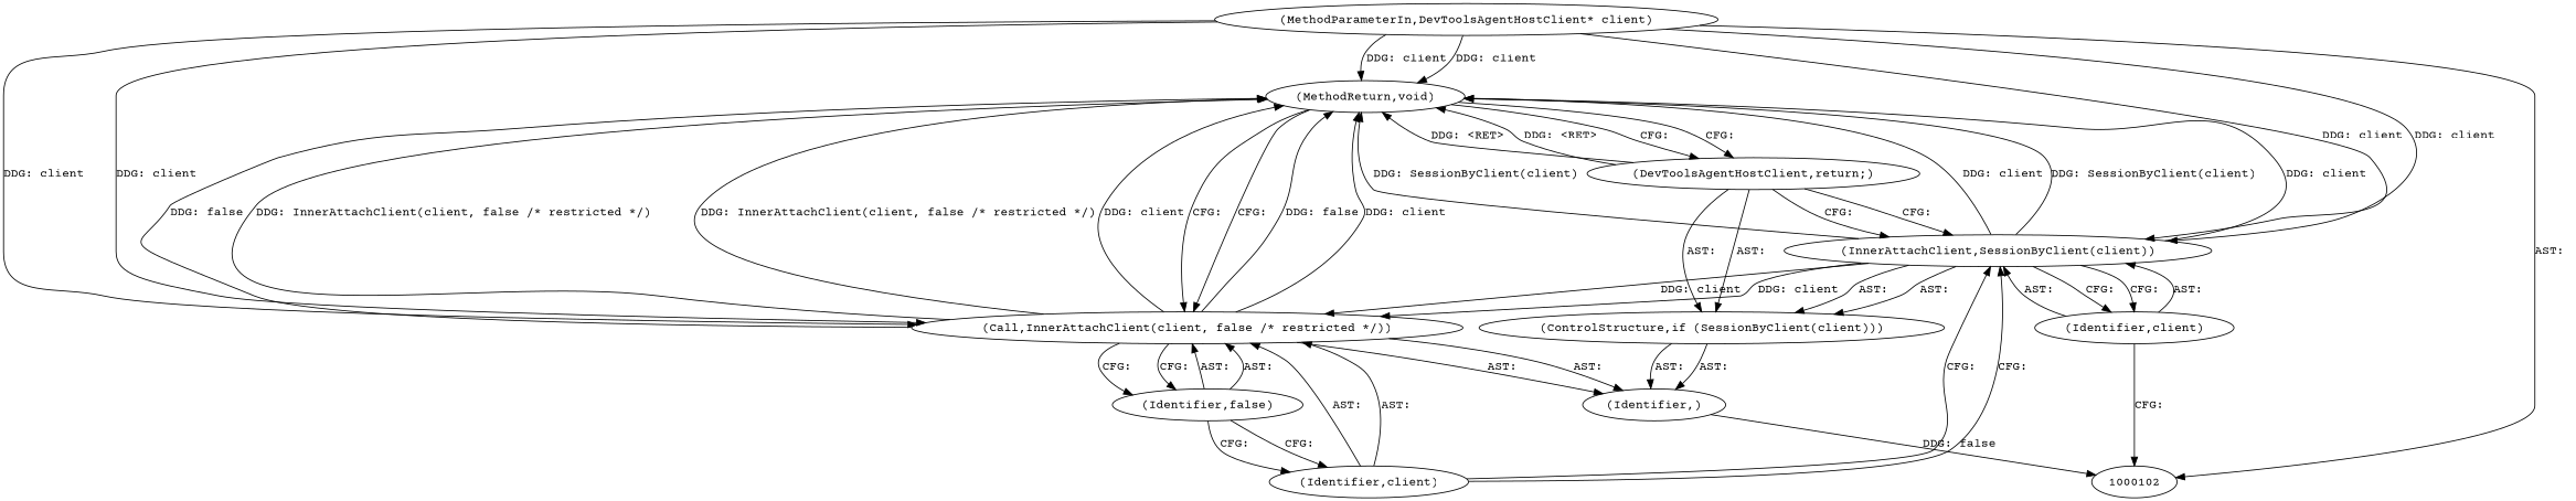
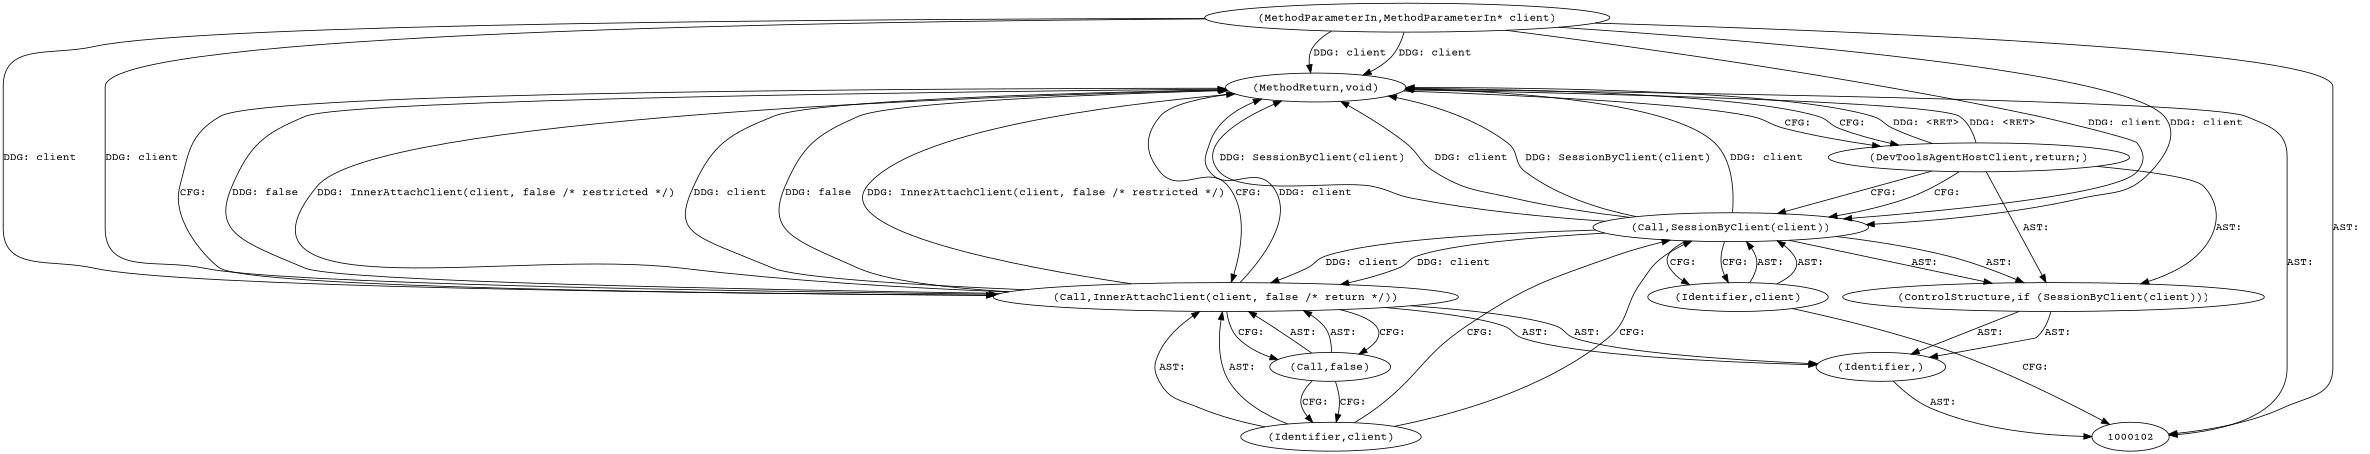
  digraph {
    fontname="Courier Prime"
    node [fontname="Courier Prime"]
    edge [fontname="Courier Prime"]
    n1 [label="(MethodReturn,void)"]
    n2 [label="(DevToolsAgentHostClient,return;)"]
-   n3 [label="(Call,InnerAttachClient(client, false /* restricted */))"]
+   n3 [label="(Call,InnerAttachClient(client, false /* return */))"]
    1000102
-   n5 [label="(InnerAttachClient,SessionByClient(client))"]
+   n5 [label="(Call,SessionByClient(client))"]
    n6 [label="(ControlStructure,if (SessionByClient(client)))"]
    n7 [label="(Identifier,)"]
-   n8 [label="(Identifier,false)"]
-   n9 [label="(MethodParameterIn,DevToolsAgentHostClient* client)"]
+   n8 [label="(Call,false)"]
+   n9 [label="(MethodParameterIn,MethodParameterIn* client)"]
    n10 [label="(Identifier,client)"]
    n11 [label="(Identifier,client)"]
    n1 -> n2 [label="CFG: "]
    n1 -> n2 [label="CFG: "]
    n1 -> n3 [label="CFG: "]
    n1 -> n3 [label="CFG: "]
+   n1 -> 1000102 [label="AST: "]
    n2 -> n1 [label="DDG: <RET>"]
    n2 -> n1 [label="DDG: <RET>"]
    n2 -> n5 [label="CFG: "]
    n2 -> n5 [label="CFG: "]
    n2 -> n6 [label="AST: "]
    n2 -> n6 [label="AST: "]
    n3 -> n1 [label="DDG: client"]
    n3 -> n1 [label="DDG: false"]
    n3 -> n1 [label="DDG: InnerAttachClient(client, false /* restricted */)"]
    n3 -> n1 [label="DDG: client"]
    n3 -> n1 [label="DDG: false"]
    n3 -> n1 [label="DDG: InnerAttachClient(client, false /* restricted */)"]
    n3 -> n7 [label="AST: "]
    n3 -> n7 [label="AST: "]
    n3 -> n8 [label="CFG: "]
    n3 -> n8 [label="CFG: "]
    n5 -> n1 [label="DDG: client"]
    n5 -> n1 [label="DDG: SessionByClient(client)"]
    n5 -> n1 [label="DDG: client"]
    n5 -> n1 [label="DDG: SessionByClient(client)"]
    n5 -> n3 [label="DDG: client"]
    n5 -> n3 [label="DDG: client"]
    n5 -> n6 [label="AST: "]
    n5 -> n6 [label="AST: "]
    n5 -> n10 [label="CFG: "]
    n5 -> n10 [label="CFG: "]
    n6 -> n7 [label="AST: "]
    n6 -> n7 [label="AST: "]
-   n7 -> 1000102 [label="DDG: false"]
+   n7 -> 1000102 [label="AST: "]
    n8 -> n3 [label="AST: "]
    n8 -> n3 [label="AST: "]
    n8 -> n11 [label="CFG: "]
    n8 -> n11 [label="CFG: "]
    n9 -> n1 [label="DDG: client"]
    n9 -> n1 [label="DDG: client"]
    n9 -> n3 [label="DDG: client"]
    n9 -> n3 [label="DDG: client"]
    n9 -> 1000102 [label="AST: "]
    n9 -> n5 [label="DDG: client"]
    n9 -> n5 [label="DDG: client"]
    n10 -> 1000102 [label="CFG: "]
    n10 -> n5 [label="AST: "]
    n10 -> n5 [label="AST: "]
    n11 -> n3 [label="AST: "]
    n11 -> n3 [label="AST: "]
    n11 -> n5 [label="CFG: "]
    n11 -> n5 [label="CFG: "]
  }
